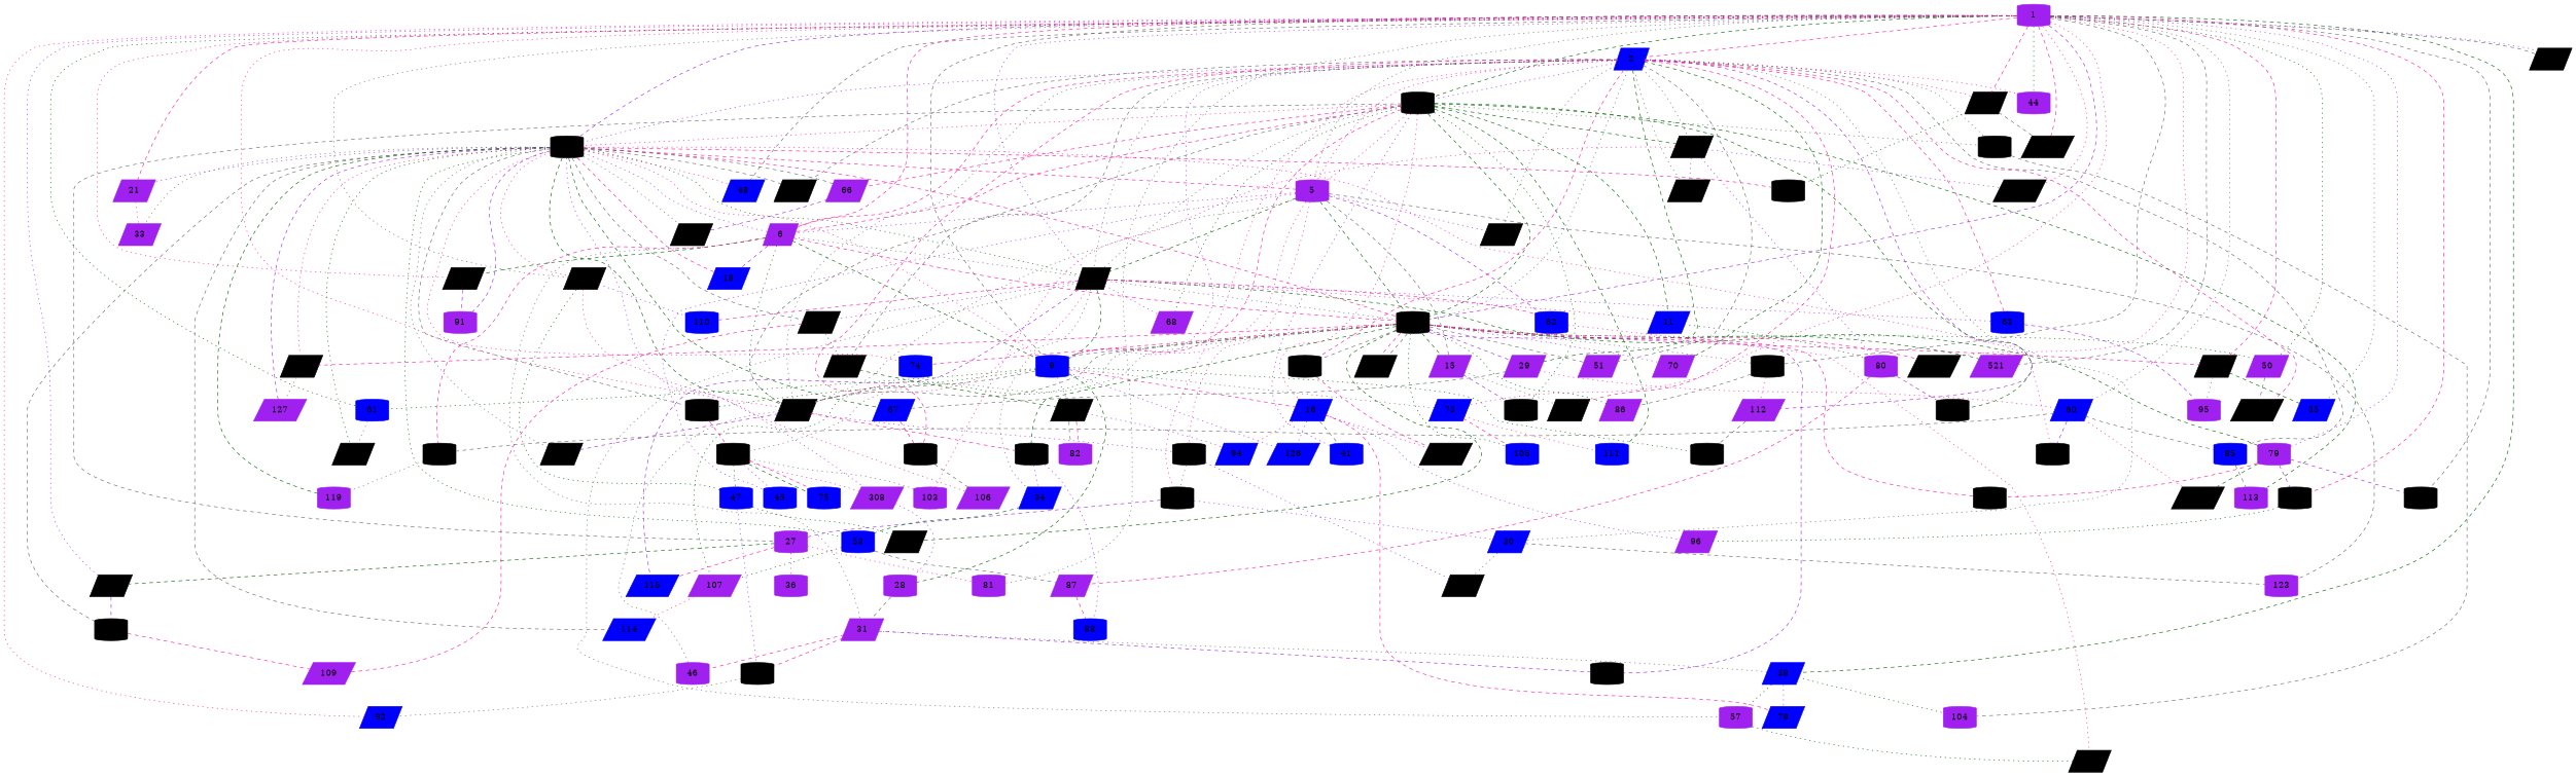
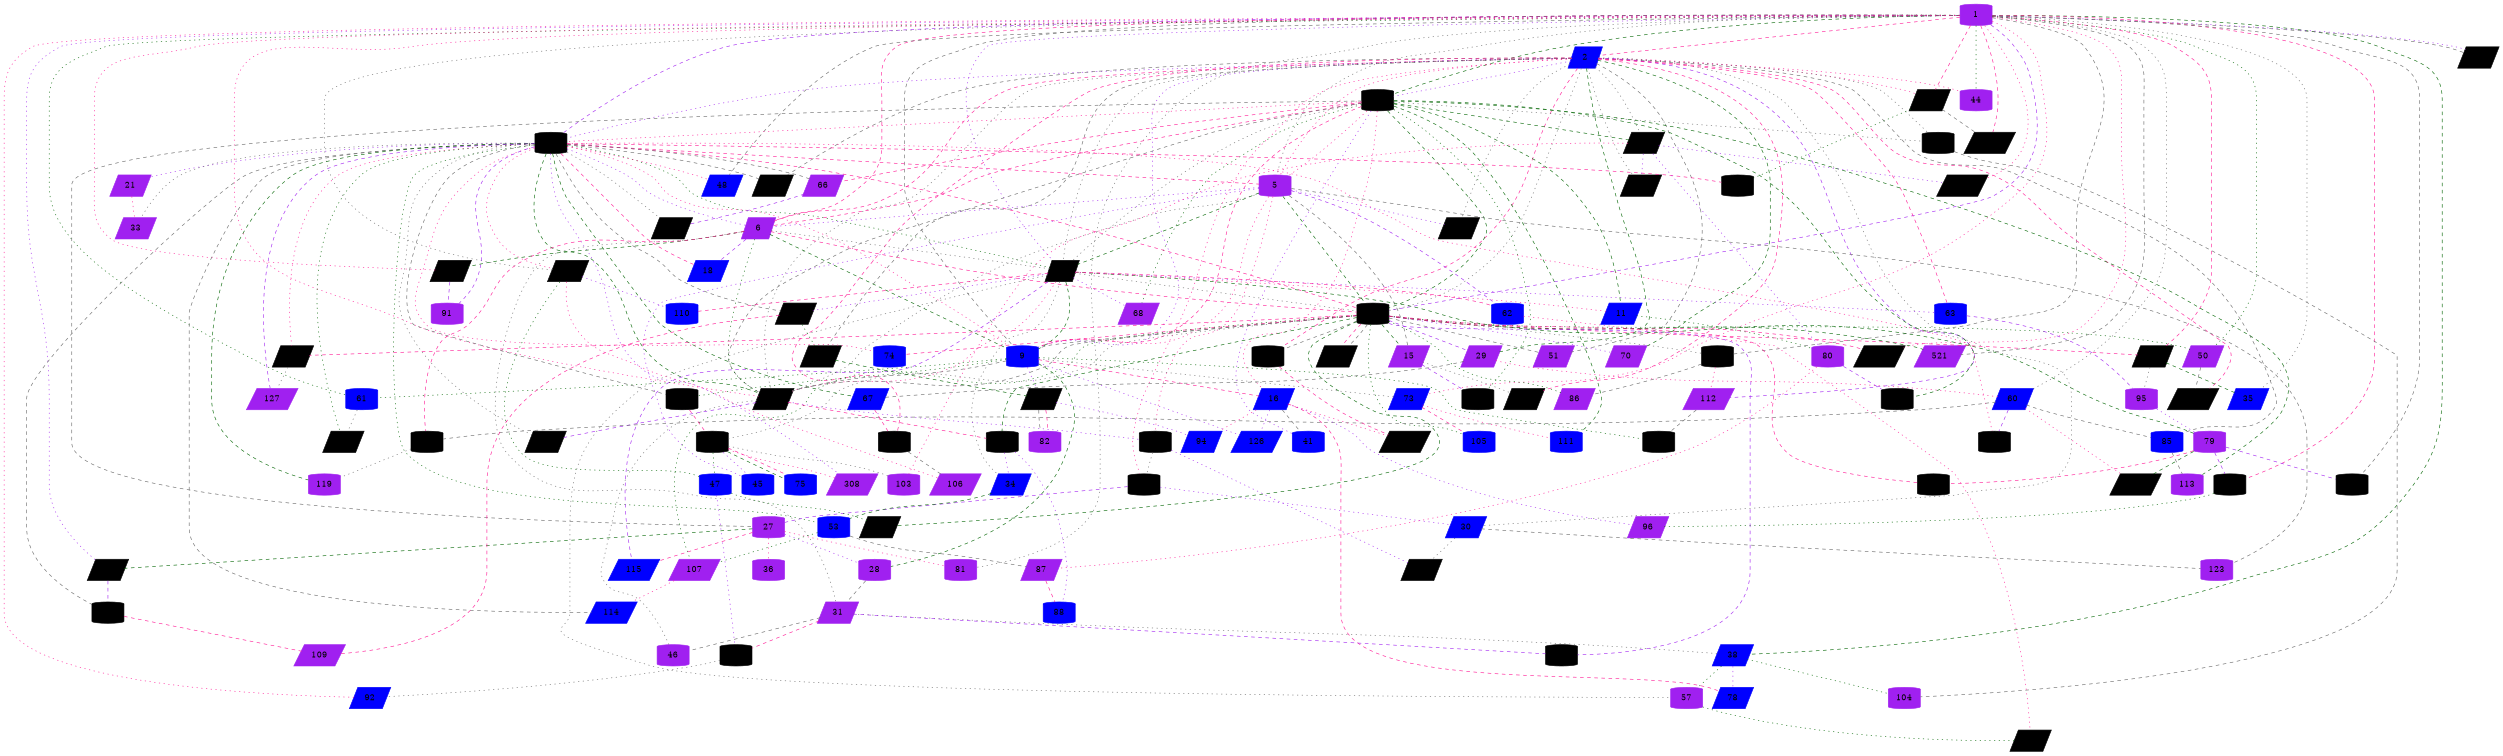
  graph {
    node [color=black shape=parallelogram style=filled]
    edge [color=deeppink style=dashed]
    1 [color=purple shape=cylinder]
    2 [color=blue]
    3 [shape=cylinder]
    4 [shape=cylinder]
    5 [color=purple shape=cylinder]
    6 [color=purple]
    7
    8 [shape=cylinder]
    9 [color=blue shape=cylinder]
    10
    14
    21 [color=purple]
    25
    35 [color=blue]
    38 [color=blue]
    39
    42
    44 [color=purple shape=cylinder]
    48 [color=blue]
    50 [color=purple]
    54 [shape=cylinder]
    55
    60 [color=blue]
    61 [color=blue shape=cylinder]
    73 [color=blue]
    79 [color=purple shape=cylinder]
    81 [color=purple shape=cylinder]
    83 [shape=cylinder]
    89
    90 [shape=cylinder]
    92 [color=blue]
    101
    102
    n34 [color=purple label=521]
    124
    12
    22
    23
    26 [shape=cylinder]
    29 [color=purple]
    30 [color=blue]
    32 [shape=cylinder]
    49
    51 [color=purple]
    58
    59 [shape=cylinder]
    63 [color=blue shape=cylinder]
    70 [color=purple]
    71 [shape=cylinder]
    84
    85 [color=blue shape=cylinder]
    112 [color=purple]
    117
    11 [color=blue]
    16 [color=blue]
    27 [color=purple shape=cylinder]
    40 [shape=cylinder]
    41 [color=blue shape=cylinder]
    66 [color=purple]
    68 [color=purple]
    111 [color=blue shape=cylinder]
    113 [color=purple shape=cylinder]
    120 [shape=cylinder]
    13
    18 [color=blue]
    19
    20
    33 [color=purple]
    37 [shape=cylinder]
    53 [color=blue shape=cylinder]
    67 [color=blue]
    69
    72
    74 [color=blue shape=cylinder]
    76 [shape=cylinder]
    91 [color=purple shape=cylinder]
    99 [shape=cylinder]
    n78 [color=purple label=308]
    114 [color=blue]
    118 [shape=cylinder]
    119 [color=purple shape=cylinder]
    127 [color=purple]
    15 [color=purple]
    24 [shape=cylinder]
    45 [color=blue shape=cylinder]
    62 [color=blue shape=cylinder]
    123 [color=purple shape=cylinder]
    31 [color=purple]
    64 [shape=cylinder]
    34 [color=blue]
    57 [color=purple shape=cylinder]
    110 [color=blue shape=cylinder]
    115 [color=blue]
    17 [shape=cylinder]
    43 [shape=cylinder]
    56
    86 [color=purple]
    98
    105 [color=blue shape=cylinder]
    107 [color=purple]
    122 [shape=cylinder]
    128 [shape=cylinder]
    28 [color=purple shape=cylinder]
    77
    125 [shape=cylinder]
    126 [color=blue]
    46 [color=purple shape=cylinder]
    95 [color=purple shape=cylinder]
    36 [color=purple shape=cylinder]
    78 [color=blue]
    104 [color=purple shape=cylinder]
    47 [color=blue shape=cylinder]
    106 [color=purple]
    100
    96 [color=purple]
    80 [color=purple shape=cylinder]
    103 [color=purple shape=cylinder]
    65
    116
    94 [color=blue]
    109 [color=purple]
    87 [color=purple]
    93
    52 [shape=cylinder]
    88 [color=blue shape=cylinder]
    75 [color=blue shape=cylinder]
    82 [color=purple shape=cylinder]
    1 -- 2
    1 -- 3 [color=darkgreen]
    1 -- 4 [color=purple]
    1 -- 5 [color=gray40 style=dotted]
    1 -- 6
    1 -- 7 [color=purple style=dotted]
    1 -- 8 [color=purple]
    1 -- 9 [color=gray40]
    1 -- 10 [style=dotted]
    1 -- 14
-   1 -- 21
    1 -- 25
    1 -- 35 [color=gray40 style=dotted]
    1 -- 38 [color=darkgreen]
    1 -- 39 [color=gray40 style=dotted]
    1 -- 42 [color=gray40]
    1 -- 42 [color=purple style=dotted]
    1 -- 44 [color=darkgreen style=dotted]
    1 -- 48 [color=gray40]
    1 -- 50 [color=darkgreen style=dotted]
    1 -- 54 [color=gray40]
    1 -- 55 [color=purple style=dotted]
    1 -- 60 [color=gray40 style=dotted]
    1 -- 61 [color=darkgreen style=dotted]
    1 -- 73 [style=dotted]
-   1 -- 79 [color=purple style=dotted]
+   95 -- 79 [color=purple style=dotted]
    1 -- 81 [color=gray40 style=dotted]
    1 -- 83
    1 -- 89 [style=dotted]
    1 -- 90 [color=gray40]
    1 -- 92 [style=dotted]
    1 -- 101 [style=dotted]
    1 -- 102
    1 -- n34 [color=gray40]
    1 -- 124 [style=dotted]
    2 -- 3 [color=purple style=dotted]
    2 -- 4 [color=purple style=dotted]
    2 -- 5 [style=dotted]
    2 -- 6
    2 -- 7 [color=gray40 style=dotted]
    2 -- 8 [color=gray40 style=dotted]
    2 -- 9 [color=purple style=dotted]
    2 -- 10 [color=gray40 style=dotted]
    2 -- 25 [style=dotted]
    2 -- 44 [style=dotted]
    2 -- 12 [color=gray40 style=dotted]
    2 -- 22 [color=gray40]
    2 -- 23 [color=gray40 style=dotted]
    2 -- 26 [style=dotted]
    2 -- 29 [color=darkgreen]
    2 -- 30 [color=gray40 style=dotted]
    2 -- 32
    2 -- 49
    2 -- 51 [color=gray40]
    2 -- 58 [color=gray40]
    2 -- 59 [color=gray40 style=dotted]
    2 -- 63
    2 -- 70 [color=darkgreen]
    2 -- 71
    2 -- 84 [color=gray40 style=dotted]
    2 -- 85 [color=gray40]
    2 -- 112 [color=purple]
    2 -- 117
    3 -- 4 [style=dotted]
    3 -- 5 [style=dotted]
    3 -- 6
    3 -- 7 [color=gray40 style=dotted]
    3 -- 8 [color=darkgreen]
    3 -- 9
    3 -- 10 [color=gray40]
    3 -- 23 [color=darkgreen]
    3 -- 59 [color=gray40 style=dotted]
    3 -- 11 [color=darkgreen]
    3 -- 16 [style=dotted]
    3 -- 27 [color=gray40]
    3 -- 40 [color=darkgreen style=dotted]
    3 -- 41 [color=purple style=dotted]
    3 -- 66
    3 -- 68 [color=darkgreen style=dotted]
    3 -- 111 [color=darkgreen]
    3 -- 113 [color=darkgreen]
    3 -- 120 [color=darkgreen]
    4 -- 5
    4 -- 6 [color=purple style=dotted]
    4 -- 7 [color=darkgreen style=dotted]
    4 -- 8
    4 -- 9 [style=dotted]
    4 -- 10 [color=darkgreen]
    4 -- 21 [color=purple style=dotted]
    4 -- 39 [style=dotted]
    4 -- 48 [style=dotted]
    4 -- 58 [color=gray40]
    4 -- 66 [color=gray40]
    4 -- 13 [color=gray40 style=dotted]
    4 -- 18
    4 -- 19 [style=dotted]
    4 -- 20 [color=gray40]
    4 -- 33 [color=gray40 style=dotted]
    4 -- 37 [color=gray40]
    4 -- 53 [color=darkgreen style=dotted]
    4 -- 67 [color=darkgreen]
    4 -- 69 [color=gray40 style=dotted]
    4 -- 72 [color=darkgreen style=dotted]
    4 -- 74 [style=dotted]
    4 -- 76 [style=dotted]
    4 -- 91 [color=purple]
    4 -- 99 [color=gray40]
    4 -- n78 [color=purple style=dotted]
    4 -- 114 [color=gray40]
    4 -- 118
    4 -- 119 [color=darkgreen]
    4 -- 127 [color=purple]
    5 -- 6 [color=purple style=dotted]
    5 -- 7 [color=darkgreen]
    5 -- 8 [color=darkgreen]
    5 -- 9 [style=dotted]
    5 -- 10 [color=gray40 style=dotted]
    5 -- 12 [color=purple style=dotted]
    5 -- 15 [color=gray40]
    5 -- 24 [style=dotted]
    5 -- 45 [color=purple style=dotted]
    5 -- 62 [color=purple]
    5 -- 123 [color=gray40]
    6 -- 7 [color=gray40 style=dotted]
    6 -- 8
    6 -- 9 [color=darkgreen]
    6 -- 10 [color=darkgreen style=dotted]
    6 -- 89 [color=darkgreen]
    6 -- 18 [color=purple]
    6 -- 31 [color=gray40 style=dotted]
    6 -- 64
    7 -- 8 [color=gray40 style=dotted]
    7 -- 9 [color=darkgreen]
    7 -- 10 [style=dotted]
    7 -- 79 [color=darkgreen]
    7 -- 63 [color=purple style=dotted]
    7 -- 11 [style=dotted]
    7 -- 68 [color=purple style=dotted]
    7 -- 20 [color=purple style=dotted]
    7 -- 62
    7 -- 34 [color=gray40 style=dotted]
    7 -- 57 [color=gray40 style=dotted]
    7 -- 110
    7 -- 115 [color=purple]
    8 -- 9 [color=gray40]
    8 -- 10 [color=gray40]
    8 -- 14
    8 -- 50 [color=darkgreen style=dotted]
    8 -- 54 [color=gray40 style=dotted]
    8 -- 101
    8 -- n34 [color=darkgreen]
    8 -- 29 [color=purple]
    8 -- 32 [color=gray40]
    8 -- 51 [color=gray40]
    8 -- 70 [color=purple style=dotted]
    8 -- 19
    8 -- 74
    8 -- 15 [color=darkgreen]
    8 -- 17 [color=darkgreen]
    8 -- 43 [color=gray40 style=dotted]
    8 -- 56 [color=darkgreen]
    8 -- 86 [color=darkgreen style=dotted]
    8 -- 98
    8 -- 98 [color=gray40]
    8 -- 105 [color=darkgreen style=dotted]
    8 -- 107 [color=darkgreen style=dotted]
    8 -- 122 [color=purple]
    8 -- 128
    9 -- 10 [color=gray40]
    9 -- 61 [color=darkgreen style=dotted]
    9 -- 73 [color=gray40 style=dotted]
    9 -- 16
    9 -- 37 [color=darkgreen style=dotted]
    9 -- 28 [color=darkgreen]
    9 -- 77 [color=purple style=dotted]
    9 -- 125 [color=darkgreen style=dotted]
    9 -- 126 [color=purple style=dotted]
    10 -- 13 [color=purple]
    10 -- 24 [color=purple style=dotted]
    10 -- 17
    10 -- 46 [color=gray40 style=dotted]
    14 -- 35 [color=darkgreen]
    14 -- 95 [color=gray40 style=dotted]
    21 -- 33 [style=dotted]
    25 -- 102 [color=gray40]
    25 -- 118 [color=darkgreen style=dotted]
    38 -- 57 [color=darkgreen style=dotted]
    38 -- 78 [color=purple style=dotted]
    38 -- 104 [color=darkgreen style=dotted]
    39 -- 110 [color=purple style=dotted]
    39 -- 47 [color=darkgreen style=dotted]
    39 -- 106 [style=dotted]
    50 -- 117 [color=gray40]
    54 -- 112 [style=dotted]
    54 -- 86 [color=gray40]
    55 -- 99 [color=purple]
    60 -- 85 [color=gray40]
    60 -- 76 [color=purple]
    60 -- 64 [color=gray40]
    60 -- 100 [style=dotted]
    61 -- 72 [color=gray40 style=dotted]
    73 -- 111 [style=dotted]
    73 -- 105
    79 -- 83 [color=purple]
    79 -- 90 [color=purple]
    79 -- 128
    79 -- 100 [color=darkgreen]
    83 -- 96 [color=darkgreen style=dotted]
    89 -- 91 [color=purple]
    22 -- 77 [color=darkgreen]
    23 -- 124 [color=purple style=dotted]
    23 -- 84 [color=purple style=dotted]
    23 -- 80 [color=purple style=dotted]
    23 -- 103 [style=dotted]
    26 -- 30 [color=purple style=dotted]
    26 -- 27 [color=purple]
    29 -- 60 [style=dotted]
    29 -- 67 [color=gray40]
    30 -- 123 [color=gray40]
    30 -- 65 [color=gray40 style=dotted]
    32 -- 116
    59 -- 104 [color=gray40]
    63 -- 95 [color=purple]
    71 -- 106 [color=gray40]
    85 -- 113 [color=gray40]
    112 -- 125 [color=gray40]
    11 -- 80 [color=darkgreen style=dotted]
    16 -- 41 [color=gray40]
    16 -- 126 [color=purple style=dotted]
    16 -- 78
    16 -- 96 [color=purple style=dotted]
    16 -- 116 [style=dotted]
    16 -- 94 [style=dotted]
    27 -- 55 [color=darkgreen]
    27 -- 81 [style=dotted]
    27 -- 115
-   n78 -- 28 [color=purple style=dotted]
+   27 -- 28 [color=purple style=dotted]
    27 -- 36 [style=dotted]
    66 -- 69 [color=purple]
    19 -- 127 [color=gray40 style=dotted]
    20 -- 22 [color=darkgreen style=dotted]
    20 -- 109
    37 -- 43
    53 -- 107 [color=darkgreen style=dotted]
    53 -- 87 [color=gray40]
    67 -- 71
    99 -- 109
    15 -- 49 [color=gray40 style=dotted]
    15 -- 40 [color=purple]
    24 -- 26 [color=gray40 style=dotted]
    24 -- 65 [color=purple style=dotted]
    62 -- 93 [style=dotted]
    31 -- 38 [color=gray40 style=dotted]
    31 -- 122 [color=purple]
-   31 -- 46
+   31 -- 46 [color=gray40]
    31 -- 52
    64 -- 119 [color=gray40 style=dotted]
    34 -- 53 [color=darkgreen]
    57 -- 93 [color=darkgreen style=dotted]
    17 -- 34 [color=purple style=dotted]
    17 -- 88 [color=purple style=dotted]
    43 -- n78 [style=dotted]
    43 -- 45 [color=purple style=dotted]
    43 -- 47 [color=darkgreen style=dotted]
    43 -- 103 [color=gray40 style=dotted]
    43 -- 75 [color=darkgreen]
    43 -- 75
    107 -- 114 [style=dotted]
    28 -- 31 [color=gray40]
    77 -- 94 [color=purple style=dotted]
    77 -- 82 [color=gray40]
    77 -- 82
    47 -- 56 [color=darkgreen style=dotted]
    47 -- 52 [color=purple style=dotted]
    80 -- 120 [color=purple]
-   80 -- 87
+   80 -- 87 [style=dotted]
    87 -- 88
    52 -- 92 [color=gray40 style=dotted]
  }
